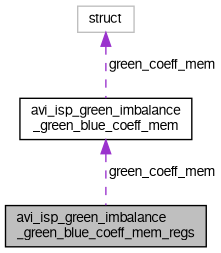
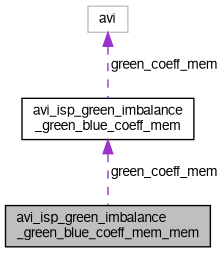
  digraph {
    node [color=black fillcolor=white fontname=FreeSans fontsize=10 shape=record style=filled]
    edge [color=darkorchid3 dir=back fontname=FreeSans fontsize=10 labelfontname=FreeSans labelfontsize=10 style=dashed]
-   n1 [fillcolor=grey75 fontcolor=black height=0.2 label="avi_isp_green_imbalance\l_green_blue_coeff_mem_regs" width=0.4]
+   n1 [fillcolor=grey75 fontcolor=black height=0.2 label="avi_isp_green_imbalance\l_green_blue_coeff_mem_mem" width=0.4]
    n2 [height=0.2 label="avi_isp_green_imbalance\l_green_blue_coeff_mem" width=0.4]
-   n3 [color=grey75 height=0.2 label=struct width=0.4]
+   n3 [color=grey75 height=0.2 label=avi width=0.4]
    n2 -> n1 [label=" green_coeff_mem"]
    n3 -> n2 [label=" green_coeff_mem"]
  }
